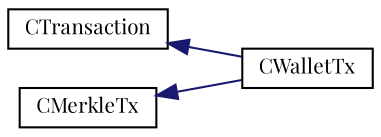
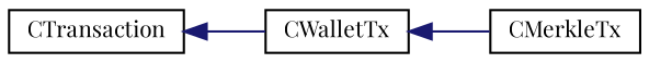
  digraph {
    fontname="Playfair Display"
    rankdir=LR
    node [color=black fillcolor=white fontname="Playfair Display" fontsize=10 shape=record style=filled]
    edge [color=midnightblue dir=back fontname="Playfair Display" fontsize=10 labelfontname=Helvetica labelfontsize=10 style=solid]
    n1 [height=0.2 label=CTransaction width=0.4]
    n2 [height=0.2 label=CWalletTx width=0.4]
    n3 [height=0.2 label=CMerkleTx width=0.4]
    n1 -> n2
-   n3 -> n2
+   n2 -> n3
  }
